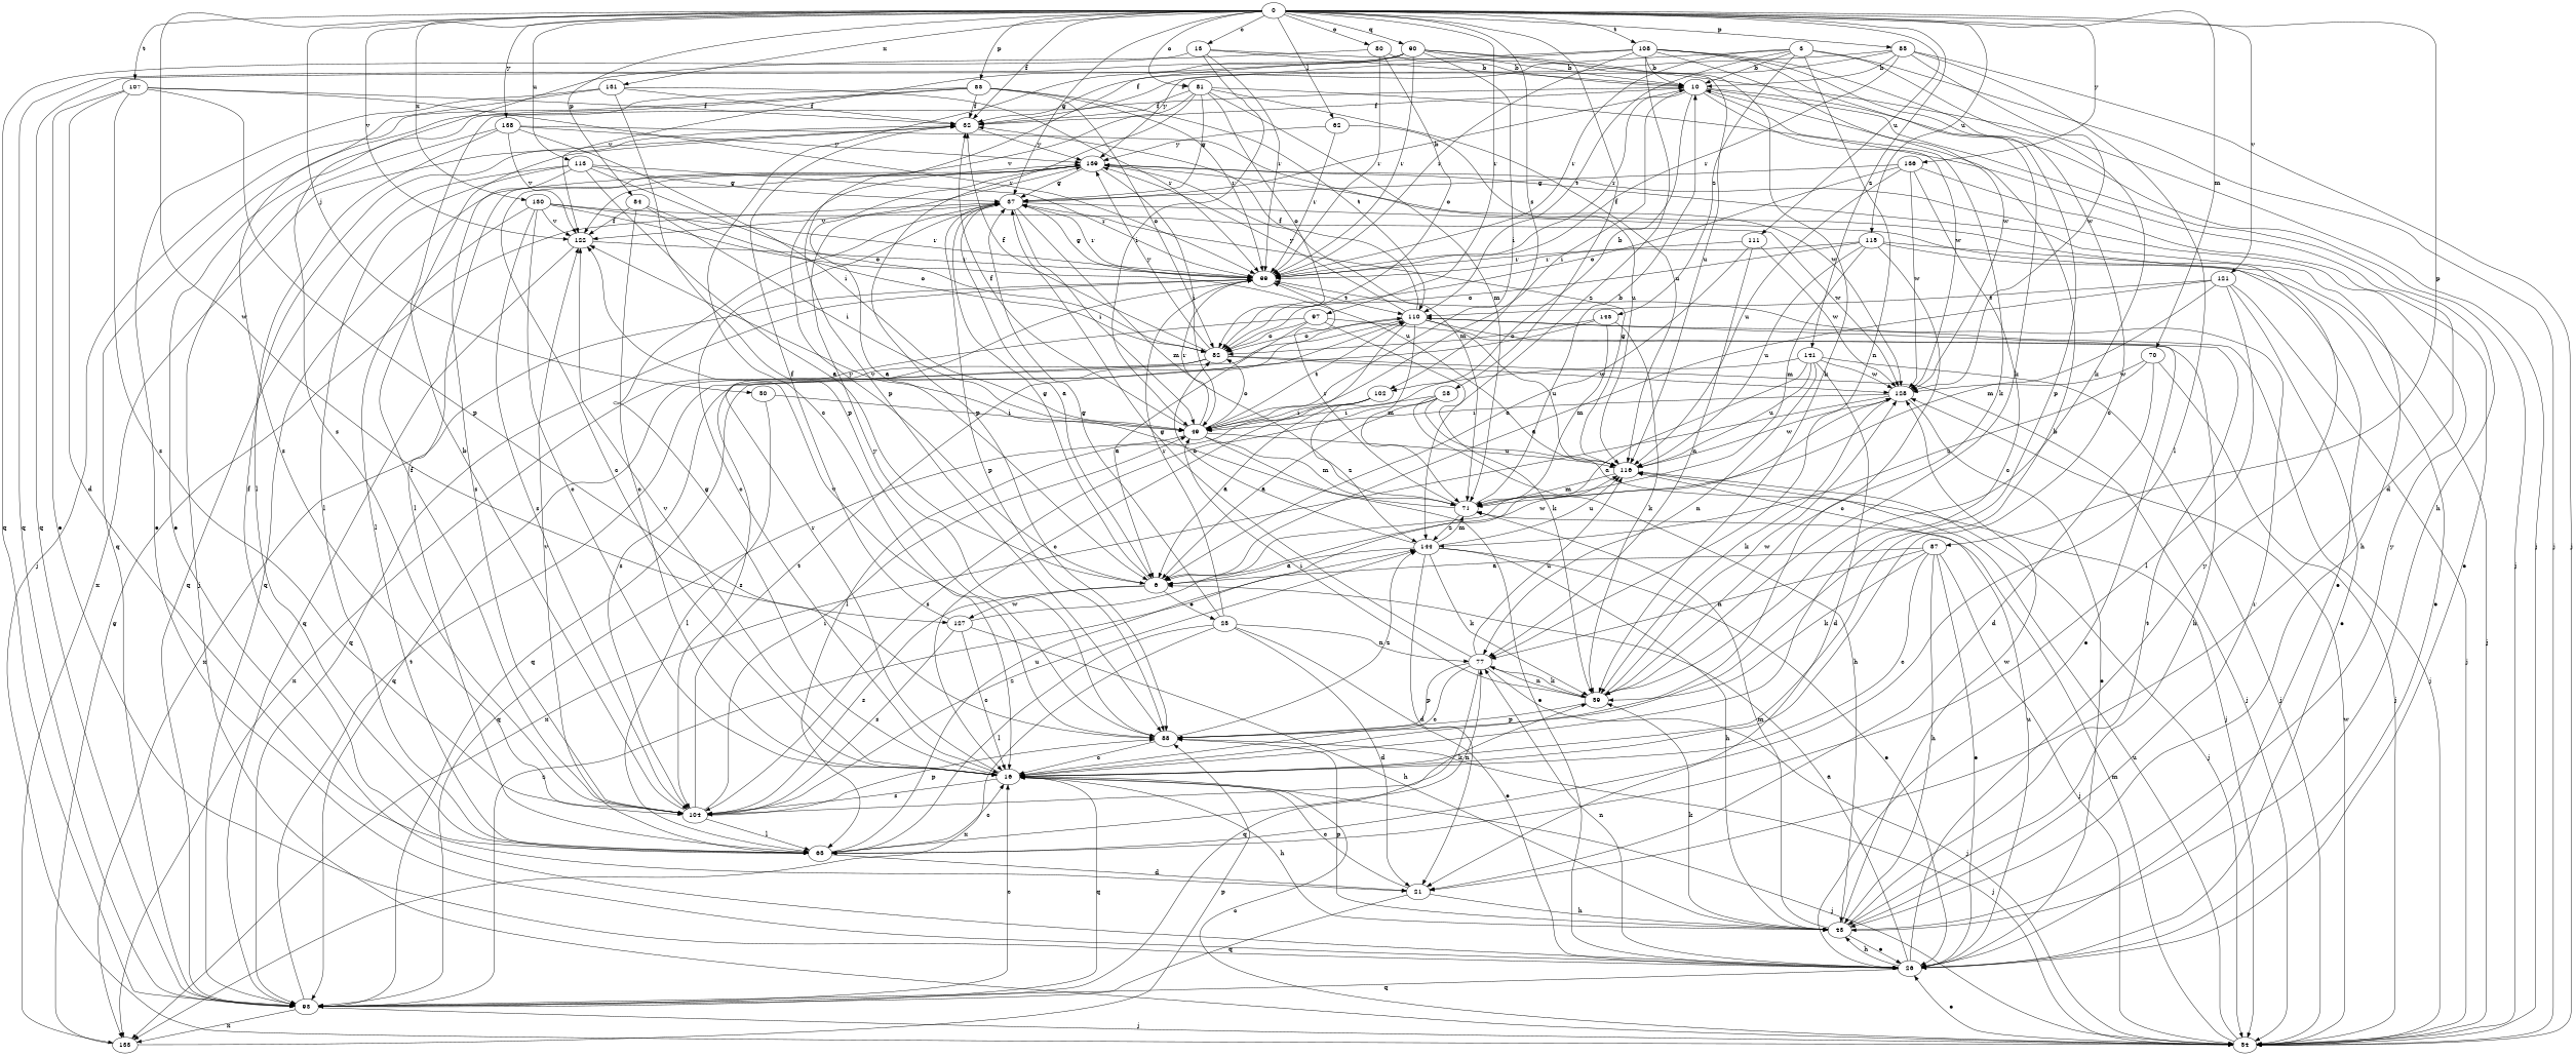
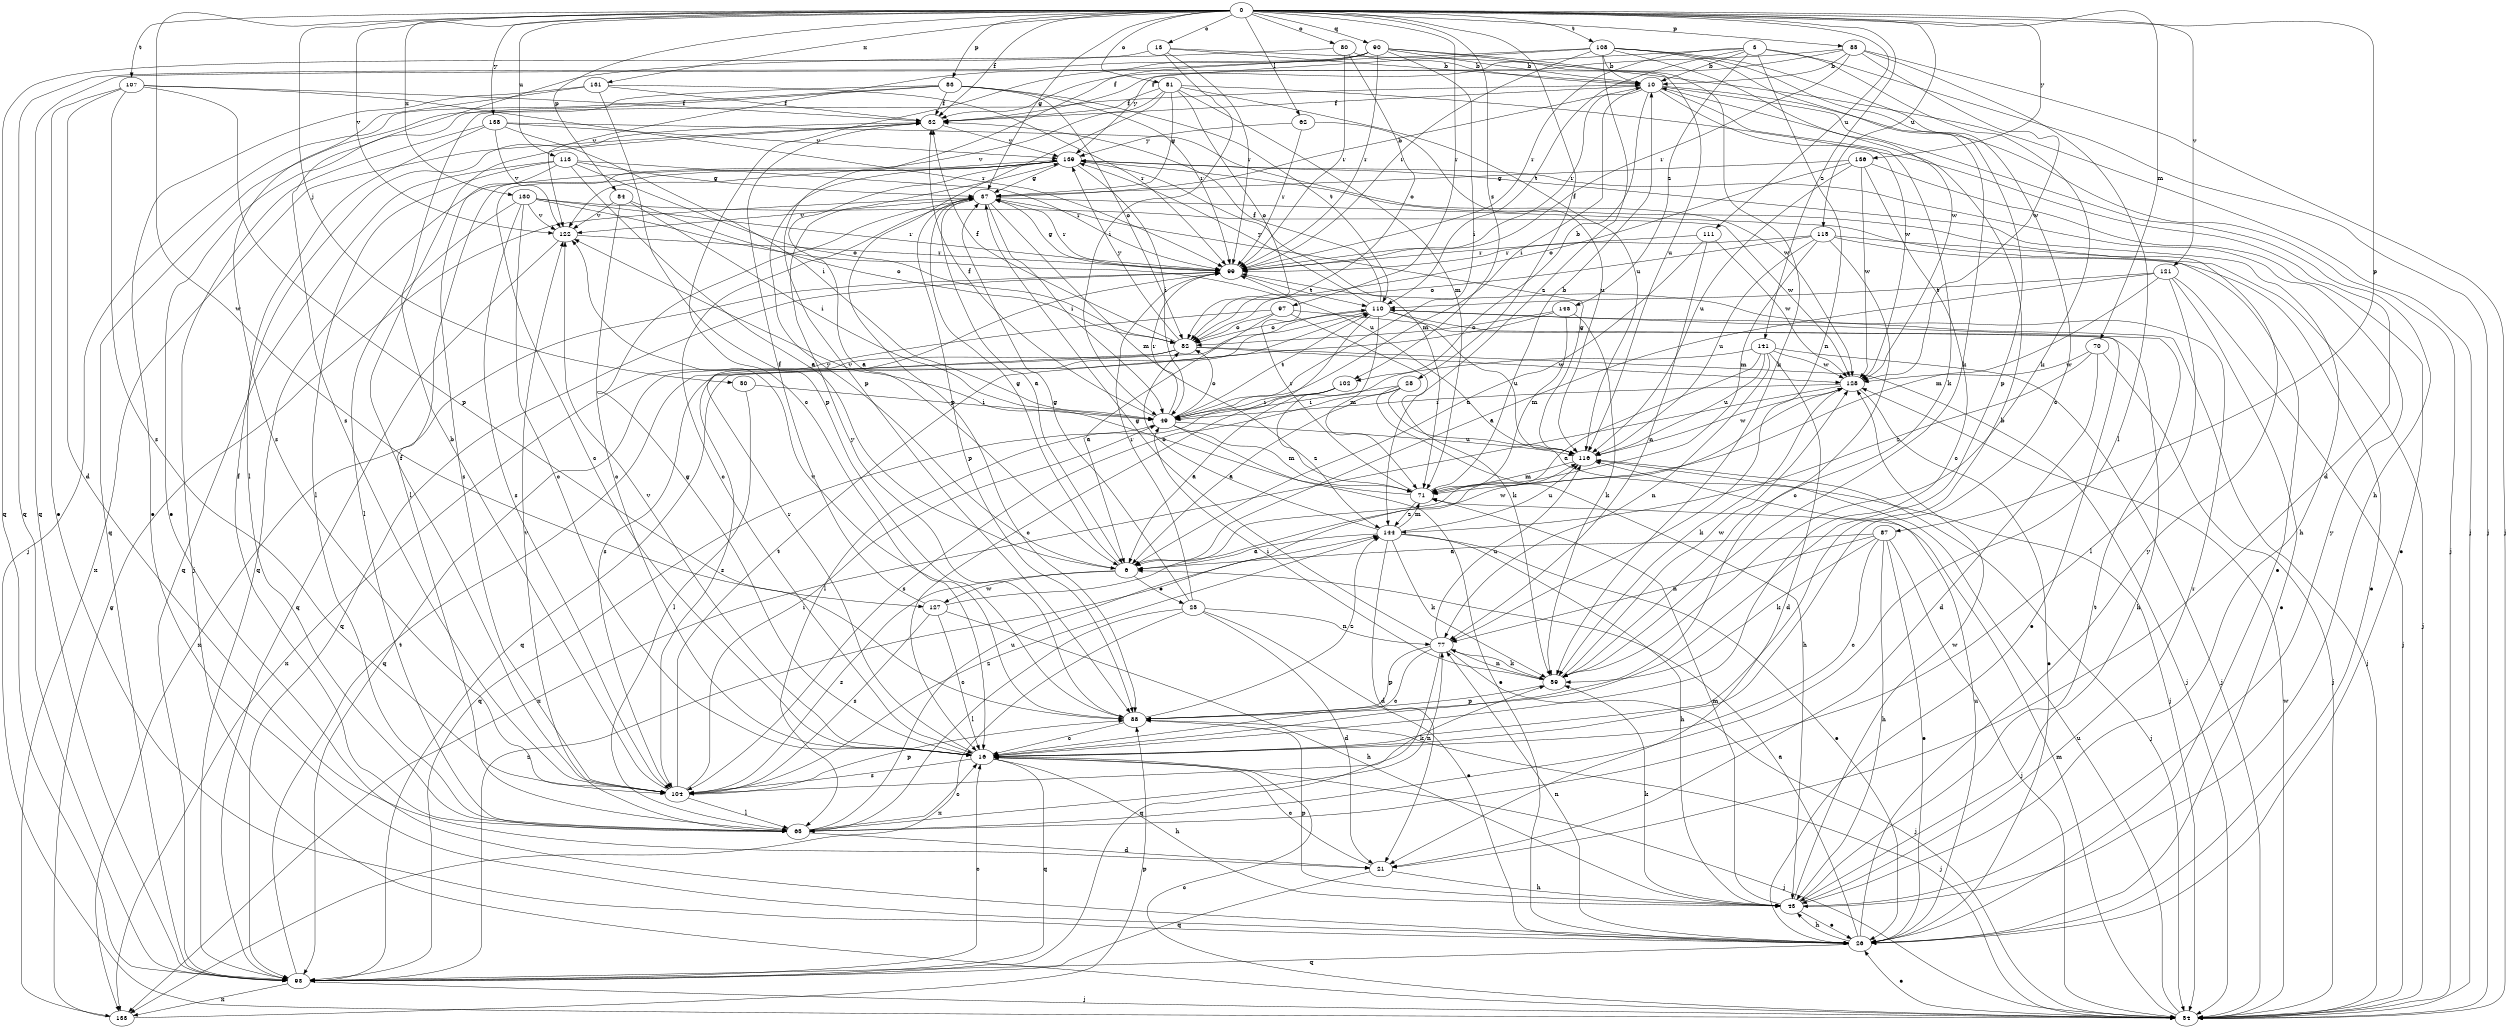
  strict digraph {
    0
    13
    28
    32
    37
    50
    62
    70
    80
    81
    83
    84
    85
    87
    90
    97
    102
    107
    108
    111
    113
    115
    121
    122
    127
    130
    131
    136
    138
    141
    10
    54
    99
    49
    93
    n36 [label=6]
    104
    43
    139
    133
    16
    26
    71
    88
    65
    116
    128
    21
    144
    82
    110
    59
    77
    3
    143
    25
    0 -> 13 [label=c]
    0 -> 28 [label=f]
    0 -> 32 [label=f]
    0 -> 37 [label=g]
    0 -> 50 [label=j]
    0 -> 62 [label=l]
    0 -> 70 [label=m]
    0 -> 80 [label=o]
    0 -> 81 [label=o]
    0 -> 83 [label=p]
    0 -> 84 [label=p]
    0 -> 85 [label=p]
    0 -> 87 [label=p]
    0 -> 90 [label=q]
    0 -> 97 [label=r]
    0 -> 102 [label=s]
    0 -> 107 [label=t]
    0 -> 108 [label=t]
    0 -> 111 [label=u]
    0 -> 113 [label=u]
    0 -> 115 [label=u]
    0 -> 121 [label=v]
    0 -> 122 [label=v]
    0 -> 127 [label=w]
    0 -> 130 [label=x]
    0 -> 131 [label=x]
    0 -> 136 [label=y]
    0 -> 138 [label=y]
    0 -> 141 [label=z]
    13 -> 10 [label=b]
    13 -> 54 [label=j]
    13 -> 99 [label=r]
    13 -> 49 [label=i]
    13 -> 93 [label=q]
    28 -> 54 [label=j]
    28 -> 49 [label=i]
    28 -> n36 [label=a]
    28 -> 104 [label=s]
    28 -> 43 [label=h]
    32 -> 139 [label=y]
    32 -> 133 [label=x]
    37 -> 122 [label=v]
    37 -> 10 [label=b]
    37 -> 99 [label=r]
    37 -> 49 [label=i]
    37 -> n36 [label=a]
    37 -> 16 [label=c]
    37 -> 26 [label=e]
    37 -> 71 [label=m]
    37 -> 88 [label=p]
    50 -> 49 [label=i]
    50 -> 65 [label=l]
    62 -> 99 [label=r]
    62 -> 139 [label=y]
    62 -> 116 [label=u]
    70 -> 54 [label=j]
    70 -> 128 [label=w]
    70 -> 21 [label=d]
    70 -> 144 [label=z]
    80 -> 10 [label=b]
    80 -> 99 [label=r]
    80 -> 104 [label=s]
    80 -> 82 [label=o]
    81 -> 32 [label=f]
    81 -> 37 [label=g]
    81 -> 122 [label=v]
    81 -> 71 [label=m]
    81 -> 88 [label=p]
    81 -> 116 [label=u]
    81 -> 21 [label=d]
    81 -> 82 [label=o]
    83 -> 32 [label=f]
    83 -> 54 [label=j]
    83 -> 99 [label=r]
    83 -> 93 [label=q]
    83 -> 26 [label=e]
    83 -> 82 [label=o]
    83 -> 110 [label=t]
-   84 -> 122 [label=f]
+   84 -> 122 [label=v]
    84 -> 49 [label=i]
    84 -> 16 [label=c]
    84 -> 82 [label=o]
    85 -> 32 [label=f]
    85 -> 10 [label=b]
    85 -> 54 [label=j]
    85 -> 99 [label=r]
    85 -> 93 [label=q]
    85 -> 65 [label=l]
    85 -> 128 [label=w]
    87 -> 54 [label=j]
    87 -> n36 [label=a]
    87 -> 43 [label=h]
    87 -> 16 [label=c]
    87 -> 26 [label=e]
    87 -> 59 [label=k]
    87 -> 77 [label=n]
    90 -> 10 [label=b]
    90 -> 99 [label=r]
    90 -> 49 [label=i]
    90 -> 93 [label=q]
    90 -> 16 [label=c]
    90 -> 88 [label=p]
    90 -> 116 [label=u]
    90 -> 59 [label=k]
    97 -> n36 [label=a]
    97 -> 43 [label=h]
    97 -> 133 [label=x]
    97 -> 82 [label=o]
    97 -> 59 [label=k]
    102 -> 49 [label=i]
    102 -> n36 [label=a]
    102 -> 144 [label=z]
    107 -> 32 [label=f]
    107 -> 99 [label=r]
    107 -> 104 [label=s]
    107 -> 26 [label=e]
    107 -> 88 [label=p]
    107 -> 21 [label=d]
    108 -> 122 [label=v]
    108 -> 10 [label=b]
    108 -> 99 [label=r]
    108 -> 139 [label=y]
    108 -> 16 [label=c]
    108 -> 88 [label=p]
    108 -> 128 [label=w]
    108 -> 144 [label=z]
    108 -> 59 [label=k]
    111 -> 99 [label=r]
    111 -> n36 [label=a]
    111 -> 128 [label=w]
    111 -> 77 [label=n]
    113 -> 37 [label=g]
    113 -> 99 [label=r]
    113 -> 93 [label=q]
    113 -> n36 [label=a]
    113 -> 104 [label=s]
    113 -> 65 [label=l]
    113 -> 82 [label=o]
    115 -> 54 [label=j]
    115 -> 99 [label=r]
    115 -> 16 [label=c]
    115 -> 26 [label=e]
    115 -> 71 [label=m]
    115 -> 116 [label=u]
    115 -> 82 [label=o]
    121 -> 54 [label=j]
    121 -> n36 [label=a]
    121 -> 26 [label=e]
    121 -> 71 [label=m]
    121 -> 65 [label=l]
    121 -> 110 [label=t]
    122 -> 99 [label=r]
    122 -> 93 [label=q]
    127 -> 32 [label=f]
    127 -> 104 [label=s]
    127 -> 43 [label=h]
    127 -> 16 [label=c]
    127 -> 128 [label=w]
    130 -> 122 [label=v]
    130 -> 99 [label=r]
    130 -> 104 [label=s]
    130 -> 16 [label=c]
    130 -> 65 [label=l]
    130 -> 116 [label=u]
    130 -> 128 [label=w]
    131 -> 32 [label=f]
    131 -> 99 [label=r]
    131 -> 104 [label=s]
    131 -> 26 [label=e]
    131 -> 88 [label=p]
    136 -> 37 [label=g]
    136 -> 16 [label=c]
    136 -> 26 [label=e]
    136 -> 116 [label=u]
    136 -> 128 [label=w]
    136 -> 82 [label=o]
    138 -> 122 [label=v]
    138 -> 54 [label=j]
    138 -> 49 [label=i]
    138 -> 139 [label=y]
    138 -> 65 [label=l]
    138 -> 128 [label=w]
    141 -> 54 [label=j]
    141 -> n36 [label=a]
    141 -> 65 [label=l]
    141 -> 116 [label=u]
    141 -> 128 [label=w]
    141 -> 21 [label=d]
    141 -> 77 [label=n]
    10 -> 32 [label=f]
    10 -> 102 [label=b]
    10 -> 54 [label=j]
    10 -> 99 [label=r]
    10 -> 49 [label=i]
    10 -> 43 [label=h]
    10 -> 128 [label=w]
    10 -> 59 [label=k]
    54 -> 16 [label=c]
    54 -> 26 [label=e]
    54 -> 71 [label=m]
    54 -> 116 [label=u]
    54 -> 128 [label=w]
    99 -> 37 [label=g]
    99 -> 93 [label=q]
    99 -> 133 [label=x]
    99 -> 110 [label=t]
    49 -> 32 [label=f]
    49 -> 99 [label=r]
    49 -> 93 [label=q]
    49 -> 26 [label=e]
    49 -> 71 [label=m]
    49 -> 116 [label=u]
    49 -> 82 [label=o]
    49 -> 110 [label=t]
    93 -> 54 [label=j]
    93 -> 133 [label=x]
    93 -> 16 [label=c]
    93 -> 144 [label=z]
    93 -> 110 [label=t]
    n36 -> 37 [label=g]
    n36 -> 127 [label=w]
    n36 -> 104 [label=s]
    n36 -> 139 [label=y]
    n36 -> 25 [label=e]
    104 -> 32 [label=f]
    104 -> 10 [label=b]
    104 -> 49 [label=i]
    104 -> 88 [label=p]
    104 -> 65 [label=l]
    104 -> 144 [label=z]
    104 -> 110 [label=t]
    104 -> 59 [label=k]
    43 -> 99 [label=r]
    43 -> 139 [label=y]
    43 -> 26 [label=e]
    43 -> 71 [label=m]
    43 -> 88 [label=p]
    43 -> 128 [label=w]
    43 -> 110 [label=t]
    43 -> 59 [label=k]
    139 -> 37 [label=g]
    139 -> 49 [label=i]
    139 -> 93 [label=q]
    139 -> n36 [label=a]
    139 -> 43 [label=h]
    139 -> 16 [label=c]
    139 -> 71 [label=m]
    139 -> 65 [label=l]
    133 -> 37 [label=g]
    133 -> 88 [label=p]
    16 -> 37 [label=g]
    16 -> 122 [label=v]
    16 -> 10 [label=b]
    16 -> 54 [label=j]
    16 -> 99 [label=r]
    16 -> 93 [label=q]
    16 -> 104 [label=s]
    16 -> 43 [label=h]
    26 -> 93 [label=q]
    26 -> n36 [label=a]
    26 -> 43 [label=h]
    26 -> 139 [label=y]
    26 -> 116 [label=u]
    26 -> 77 [label=n]
    71 -> 122 [label=v]
    71 -> 10 [label=b]
    71 -> 99 [label=r]
    71 -> 144 [label=z]
    88 -> 122 [label=v]
    88 -> 54 [label=j]
    88 -> 139 [label=y]
    88 -> 16 [label=c]
    88 -> 144 [label=z]
    65 -> 32 [label=f]
    65 -> 122 [label=v]
    65 -> 16 [label=c]
    65 -> 116 [label=u]
    65 -> 21 [label=d]
    65 -> 77 [label=n]
    116 -> 37 [label=g]
    116 -> 54 [label=j]
    116 -> 71 [label=m]
    116 -> 128 [label=w]
    128 -> 49 [label=i]
    128 -> 133 [label=x]
    128 -> 26 [label=e]
    128 -> 59 [label=k]
    21 -> 93 [label=q]
    21 -> 43 [label=h]
    21 -> 16 [label=c]
    144 -> n36 [label=a]
    144 -> 43 [label=h]
    144 -> 26 [label=e]
    144 -> 71 [label=m]
    144 -> 116 [label=u]
    144 -> 21 [label=d]
    144 -> 82 [label=o]
    144 -> 59 [label=k]
    82 -> 32 [label=f]
    82 -> 54 [label=j]
    82 -> 93 [label=q]
    82 -> 104 [label=s]
    82 -> 139 [label=y]
    82 -> 128 [label=w]
    110 -> 32 [label=f]
    110 -> 54 [label=j]
    110 -> 104 [label=s]
    110 -> 139 [label=y]
    110 -> 16 [label=c]
    110 -> 26 [label=e]
    110 -> 71 [label=m]
    110 -> 116 [label=u]
    110 -> 82 [label=o]
    59 -> 49 [label=i]
    59 -> 88 [label=p]
    59 -> 128 [label=w]
    59 -> 77 [label=n]
    77 -> 37 [label=g]
    77 -> 54 [label=j]
    77 -> 93 [label=q]
    77 -> 16 [label=c]
    77 -> 88 [label=p]
    77 -> 116 [label=u]
    77 -> 59 [label=k]
    3 -> 32 [label=f]
    3 -> 10 [label=b]
    3 -> 54 [label=j]
    3 -> 99 [label=r]
    3 -> 110 [label=t]
    3 -> 59 [label=k]
    3 -> 77 [label=n]
    3 -> 143 [label=z]
    143 -> 93 [label=q]
    143 -> 71 [label=m]
    143 -> 82 [label=o]
    143 -> 59 [label=k]
    25 -> 37 [label=g]
    25 -> 99 [label=r]
    25 -> 133 [label=x]
    25 -> 26 [label=e]
    25 -> 65 [label=l]
    25 -> 21 [label=d]
    25 -> 77 [label=n]
  }
